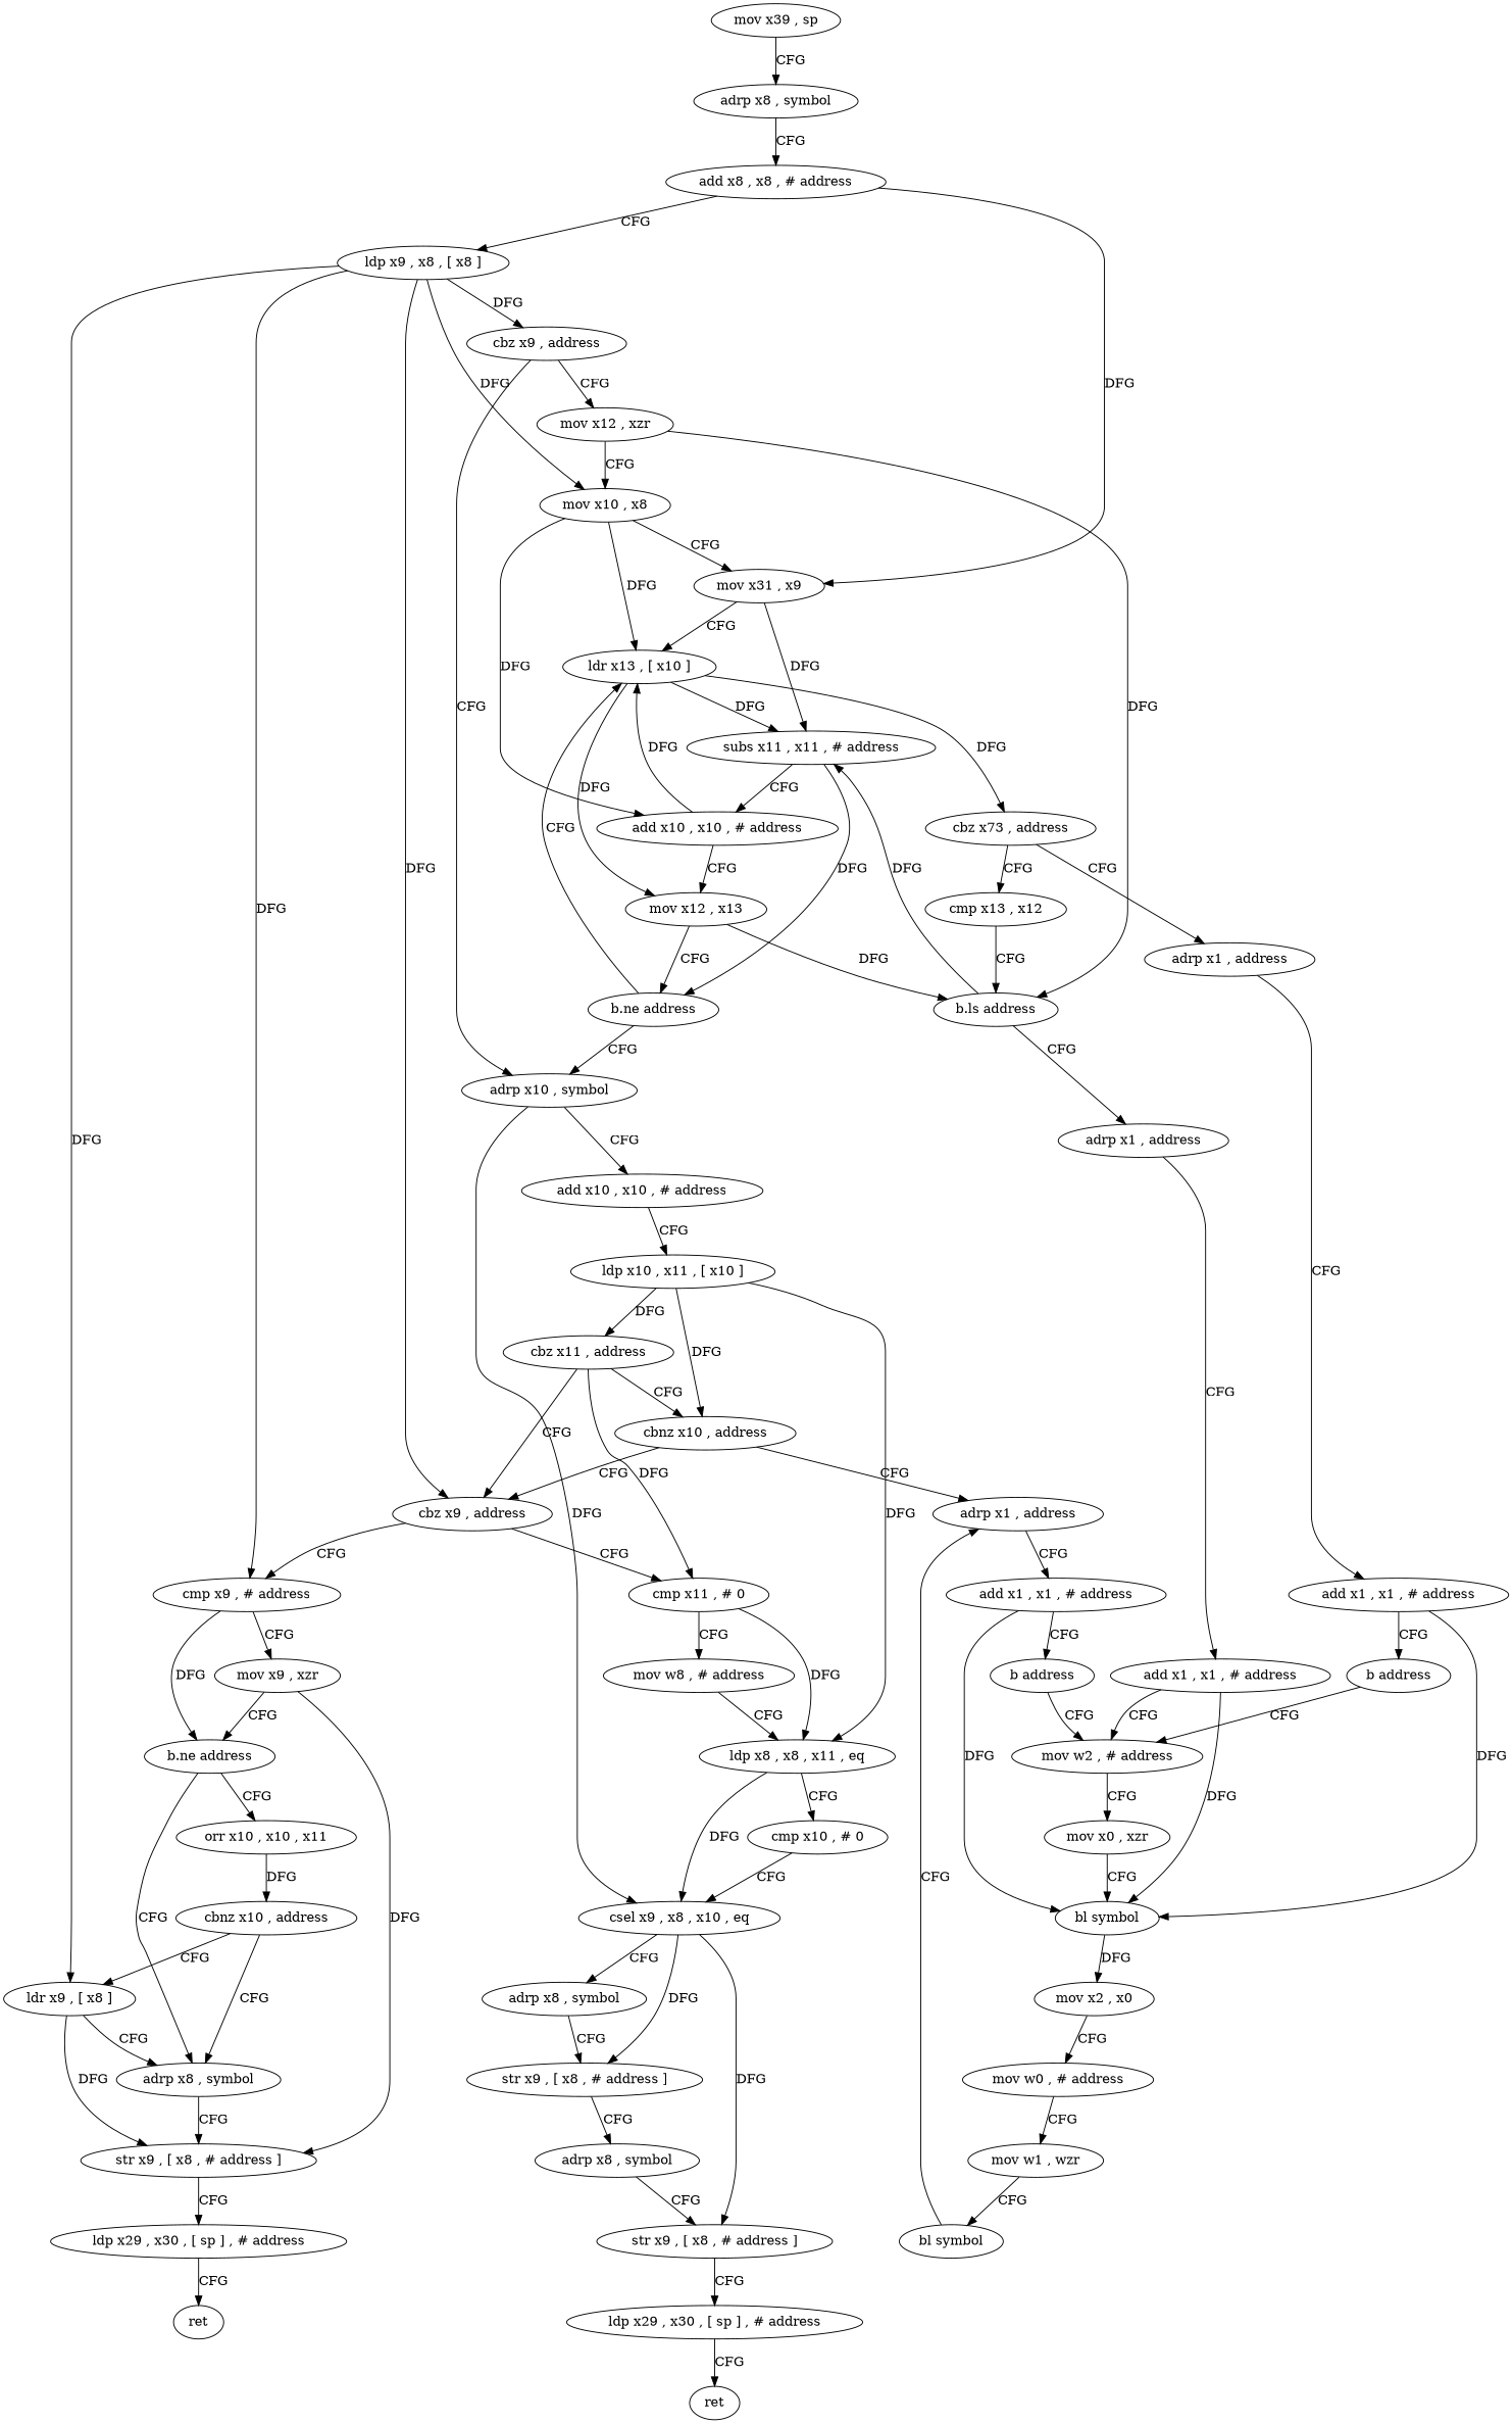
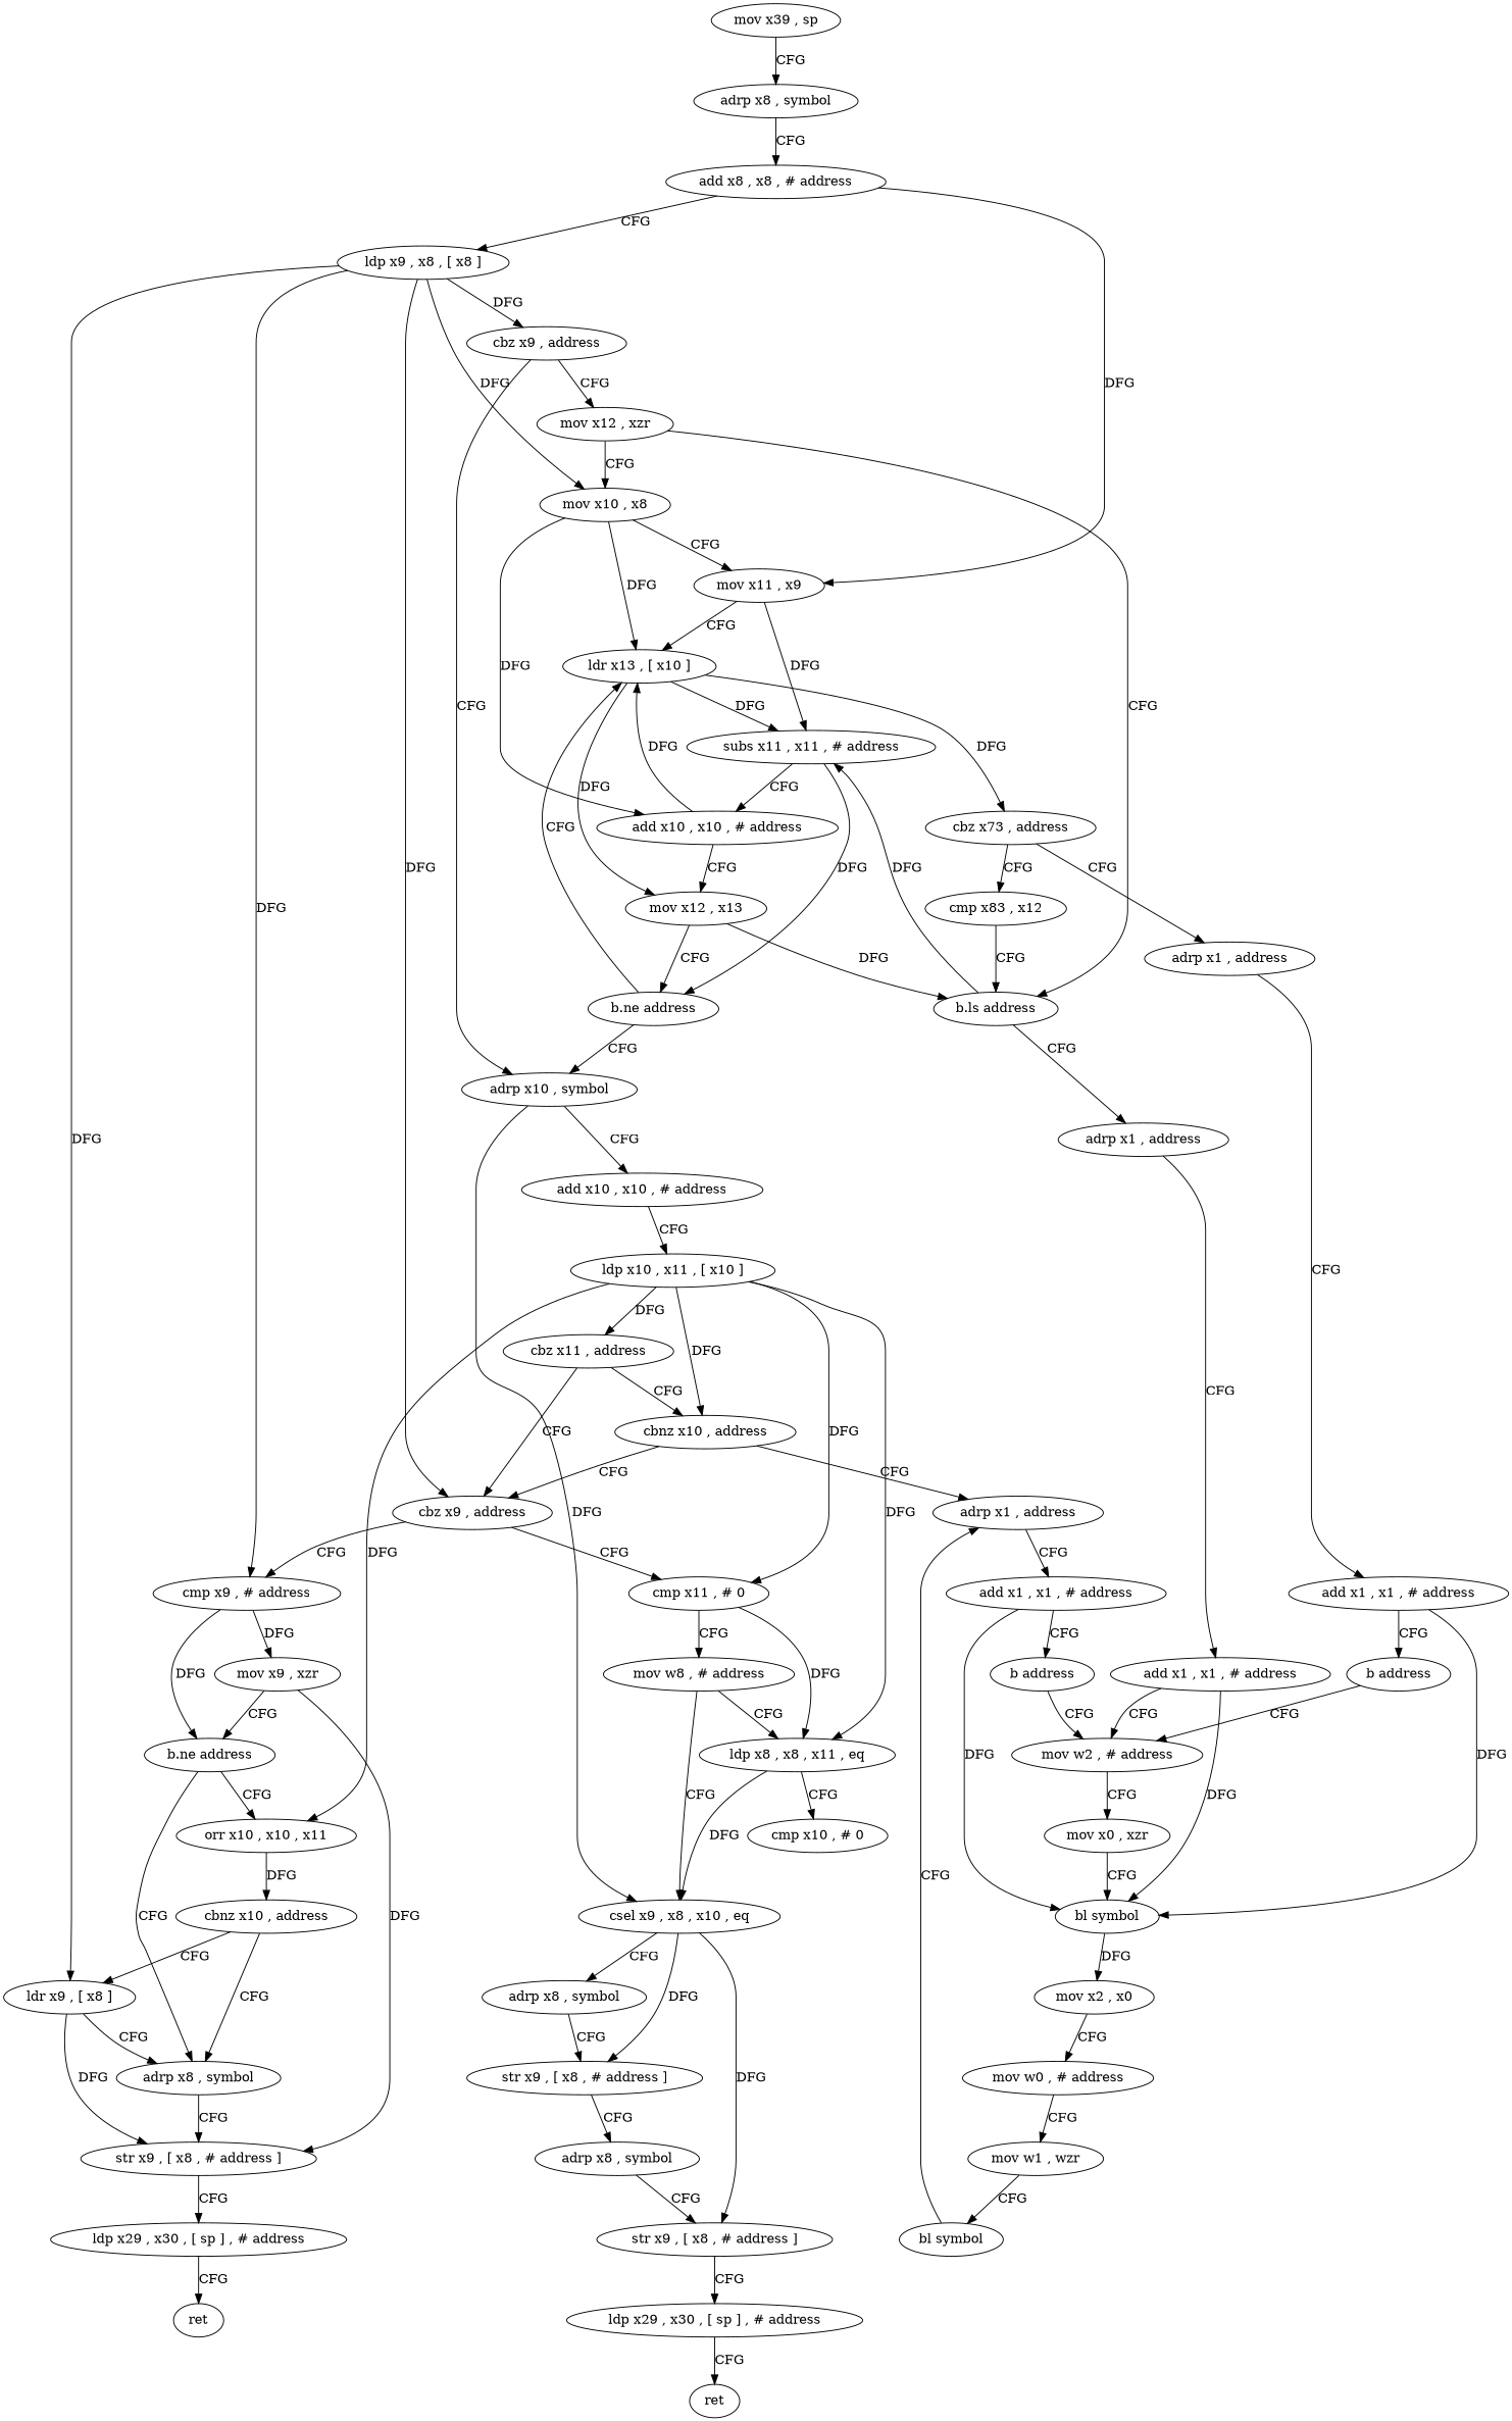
  digraph {
    n1 [label="mov x39 , sp"]
    n2 [label="adrp x8 , symbol"]
    n3 [label="add x8 , x8 , # address"]
    n4 [label="ldp x9 , x8 , [ x8 ]"]
-   n5 [label="mov x31 , x9"]
+   n5 [label="mov x11 , x9"]
    n6 [label="cbz x9 , address"]
    n7 [label="cbz x9 , address"]
    n8 [label="mov x10 , x8"]
    n9 [label="cmp x9 , # address"]
    n10 [label="ldr x9 , [ x8 ]"]
    n11 [label="adrp x10 , symbol"]
    n12 [label="mov x12 , xzr"]
    n13 [label="cmp x11 , # 0"]
    n14 [label="ldr x13 , [ x10 ]"]
    n15 [label="add x10 , x10 , # address"]
    n16 [label="subs x11 , x11 , # address"]
    n17 [label="mov x9 , xzr"]
    n18 [label="b.ne address"]
    n19 [label="str x9 , [ x8 , # address ]"]
    n20 [label="adrp x8 , symbol"]
    n21 [label="add x10 , x10 , # address"]
    n22 [label="csel x9 , x8 , x10 , eq"]
    n23 [label="b.ls address"]
    n24 [label="ldp x10 , x11 , [ x10 ]"]
    n25 [label="adrp x1 , address"]
    n26 [label="cbz x11 , address"]
    n27 [label="cbnz x10 , address"]
    n28 [label="ldp x8 , x8 , x11 , eq"]
    n29 [label="orr x10 , x10 , x11"]
    n30 [label="adrp x1 , address"]
    n31 [label="mov w8 , # address"]
    n32 [label="cmp x10 , # 0"]
    n33 [label="adrp x8 , symbol"]
    n34 [label="str x9 , [ x8 , # address ]"]
    n35 [label="str x9 , [ x8 , # address ]"]
    n36 [label="cbnz x10 , address"]
    n37 [label="add x1 , x1 , # address"]
    n38 [label="mov x12 , x13"]
    n39 [label="cbz x73 , address"]
    n40 [label="b.ne address"]
    n41 [label="adrp x1 , address"]
-   n42 [label="cmp x13 , x12"]
+   n42 [label="cmp x83 , x12"]
    n43 [label="bl symbol"]
    n44 [label="b address"]
    n45 [label="add x1 , x1 , # address"]
    n46 [label="b address"]
    n47 [label="mov w2 , # address"]
    n48 [label="mov x2 , x0"]
    n49 [label="mov x0 , xzr"]
    n50 [label="add x1 , x1 , # address"]
    n51 [label="adrp x8 , symbol"]
    n52 [label="ldp x29 , x30 , [ sp ] , # address"]
    n53 [label=ret]
    n54 [label="ldp x29 , x30 , [ sp ] , # address"]
    n55 [label="mov w0 , # address"]
    n56 [label="mov w1 , wzr"]
    n57 [label="bl symbol"]
    n58 [label=ret]
    n1 -> n2 [label=CFG]
    n2 -> n3 [label=CFG]
    n3 -> n4 [label=CFG]
    n3 -> n5 [label=DFG]
    n4 -> n6 [label=DFG]
    n4 -> n7 [label=DFG]
    n4 -> n8 [label=DFG]
    n4 -> n9 [label=DFG]
    n4 -> n10 [label=DFG]
    n5 -> n14 [label=CFG]
    n5 -> n16 [label=DFG]
    n6 -> n11 [label=CFG]
    n6 -> n12 [label=CFG]
    n7 -> n9 [label=CFG]
    n7 -> n13 [label=CFG]
    n8 -> n5 [label=CFG]
    n8 -> n14 [label=DFG]
    n8 -> n15 [label=DFG]
-   n9 -> n17 [label=CFG]
+   n9 -> n17 [label=DFG]
    n9 -> n18 [label=DFG]
    n10 -> n19 [label=DFG]
    n10 -> n20 [label=CFG]
    n11 -> n21 [label=CFG]
    n11 -> n22 [label=DFG]
    n12 -> n8 [label=CFG]
-   n12 -> n23 [label=DFG]
+   n12 -> n23 [label=CFG]
    n13 -> n28 [label=DFG]
    n13 -> n31 [label=CFG]
    n14 -> n16 [label=DFG]
    n14 -> n38 [label=DFG]
    n14 -> n39 [label=DFG]
    n15 -> n14 [label=DFG]
    n15 -> n38 [label=CFG]
    n16 -> n15 [label=CFG]
    n16 -> n40 [label=DFG]
    n17 -> n18 [label=CFG]
    n17 -> n19 [label=DFG]
    n18 -> n20 [label=CFG]
    n18 -> n29 [label=CFG]
    n19 -> n54 [label=CFG]
    n20 -> n19 [label=CFG]
    n21 -> n24 [label=CFG]
    n22 -> n33 [label=CFG]
    n22 -> n34 [label=DFG]
    n22 -> n35 [label=DFG]
    n23 -> n16 [label=DFG]
    n23 -> n25 [label=CFG]
-   n26 -> n13 [label=DFG]
+   n24 -> n13 [label=DFG]
    n24 -> n26 [label=DFG]
    n24 -> n27 [label=DFG]
    n24 -> n28 [label=DFG]
+   n24 -> n29 [label=DFG]
    n25 -> n50 [label=CFG]
    n26 -> n7 [label=CFG]
    n26 -> n27 [label=CFG]
    n27 -> n7 [label=CFG]
    n27 -> n30 [label=CFG]
    n28 -> n22 [label=DFG]
    n28 -> n32 [label=CFG]
    n29 -> n36 [label=DFG]
    n30 -> n37 [label=CFG]
    n31 -> n28 [label=CFG]
-   n32 -> n22 [label=CFG]
+   n31 -> n22 [label=CFG]
    n33 -> n34 [label=CFG]
    n34 -> n51 [label=CFG]
    n35 -> n52 [label=CFG]
    n36 -> n10 [label=CFG]
    n36 -> n20 [label=CFG]
    n37 -> n43 [label=DFG]
    n37 -> n44 [label=CFG]
    n38 -> n23 [label=DFG]
    n38 -> n40 [label=CFG]
    n39 -> n41 [label=CFG]
    n39 -> n42 [label=CFG]
    n40 -> n11 [label=CFG]
    n40 -> n14 [label=CFG]
    n41 -> n45 [label=CFG]
    n42 -> n23 [label=CFG]
    n43 -> n48 [label=DFG]
    n44 -> n47 [label=CFG]
    n45 -> n43 [label=DFG]
    n45 -> n46 [label=CFG]
    n46 -> n47 [label=CFG]
    n47 -> n49 [label=CFG]
    n48 -> n55 [label=CFG]
    n49 -> n43 [label=CFG]
    n50 -> n43 [label=DFG]
    n50 -> n47 [label=CFG]
    n51 -> n35 [label=CFG]
    n52 -> n53 [label=CFG]
    n54 -> n58 [label=CFG]
    n55 -> n56 [label=CFG]
    n56 -> n57 [label=CFG]
    n57 -> n30 [label=CFG]
  }
